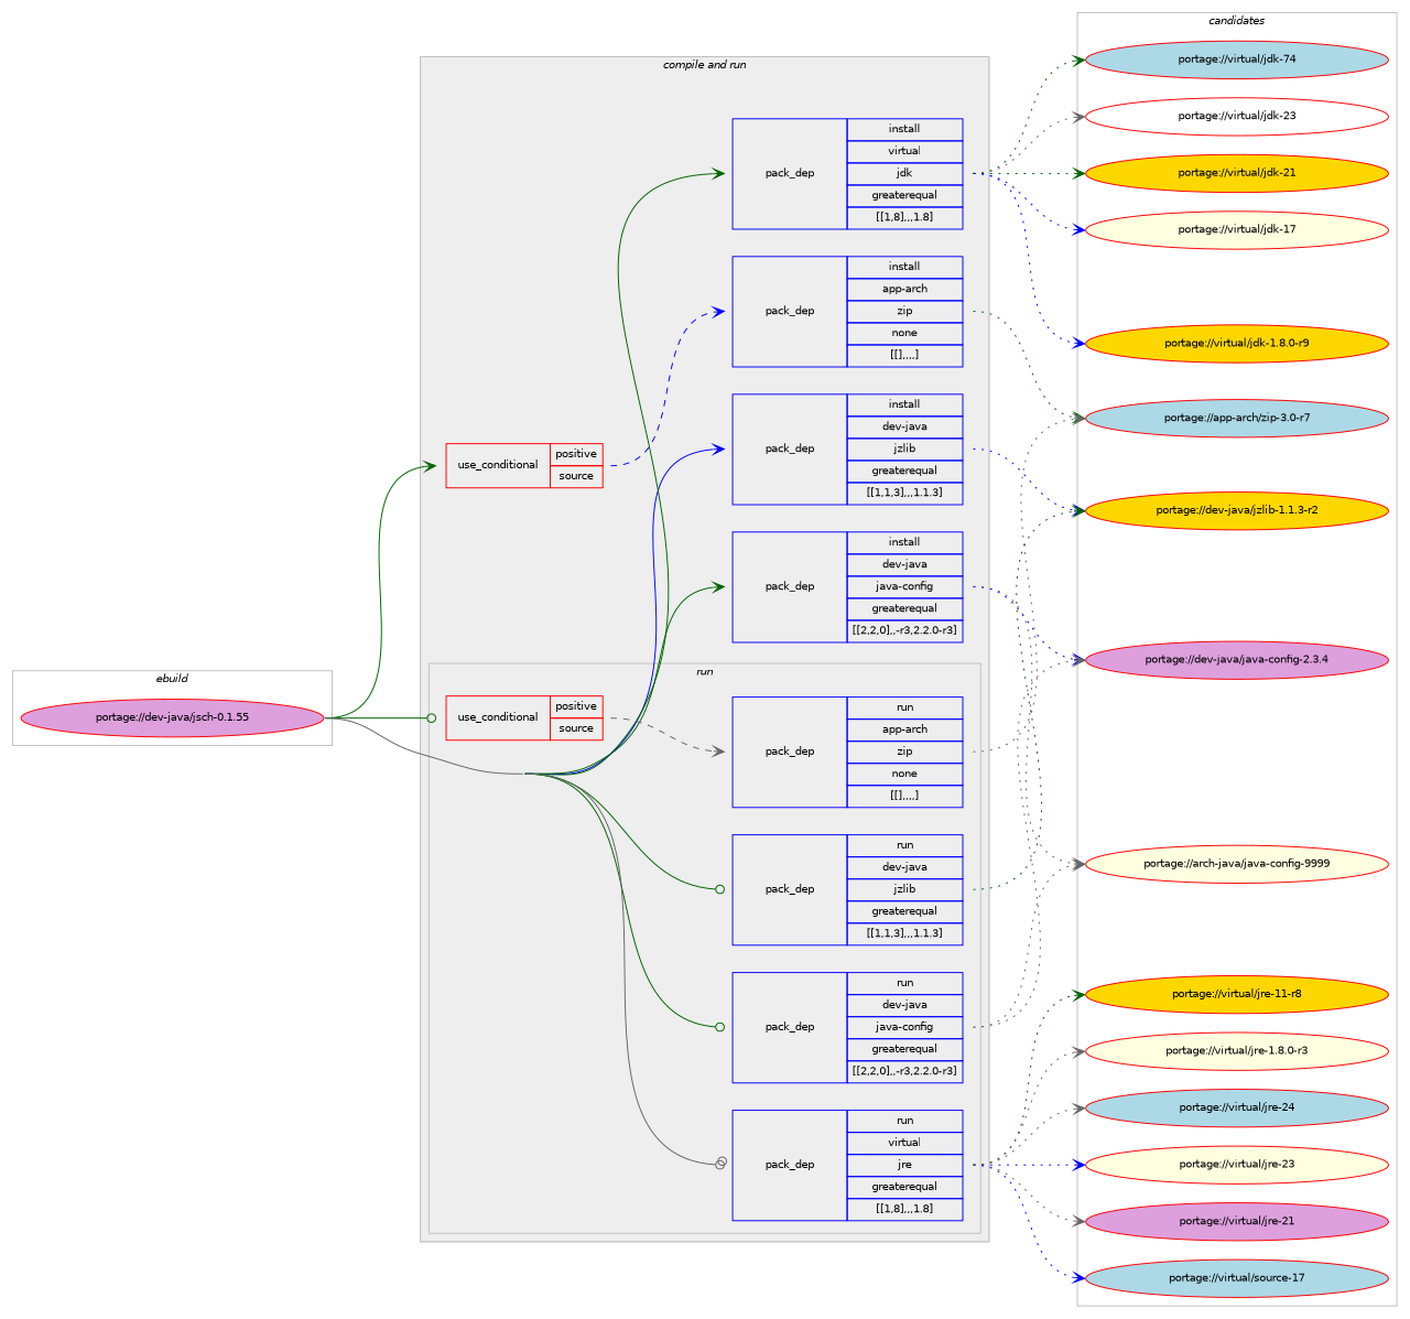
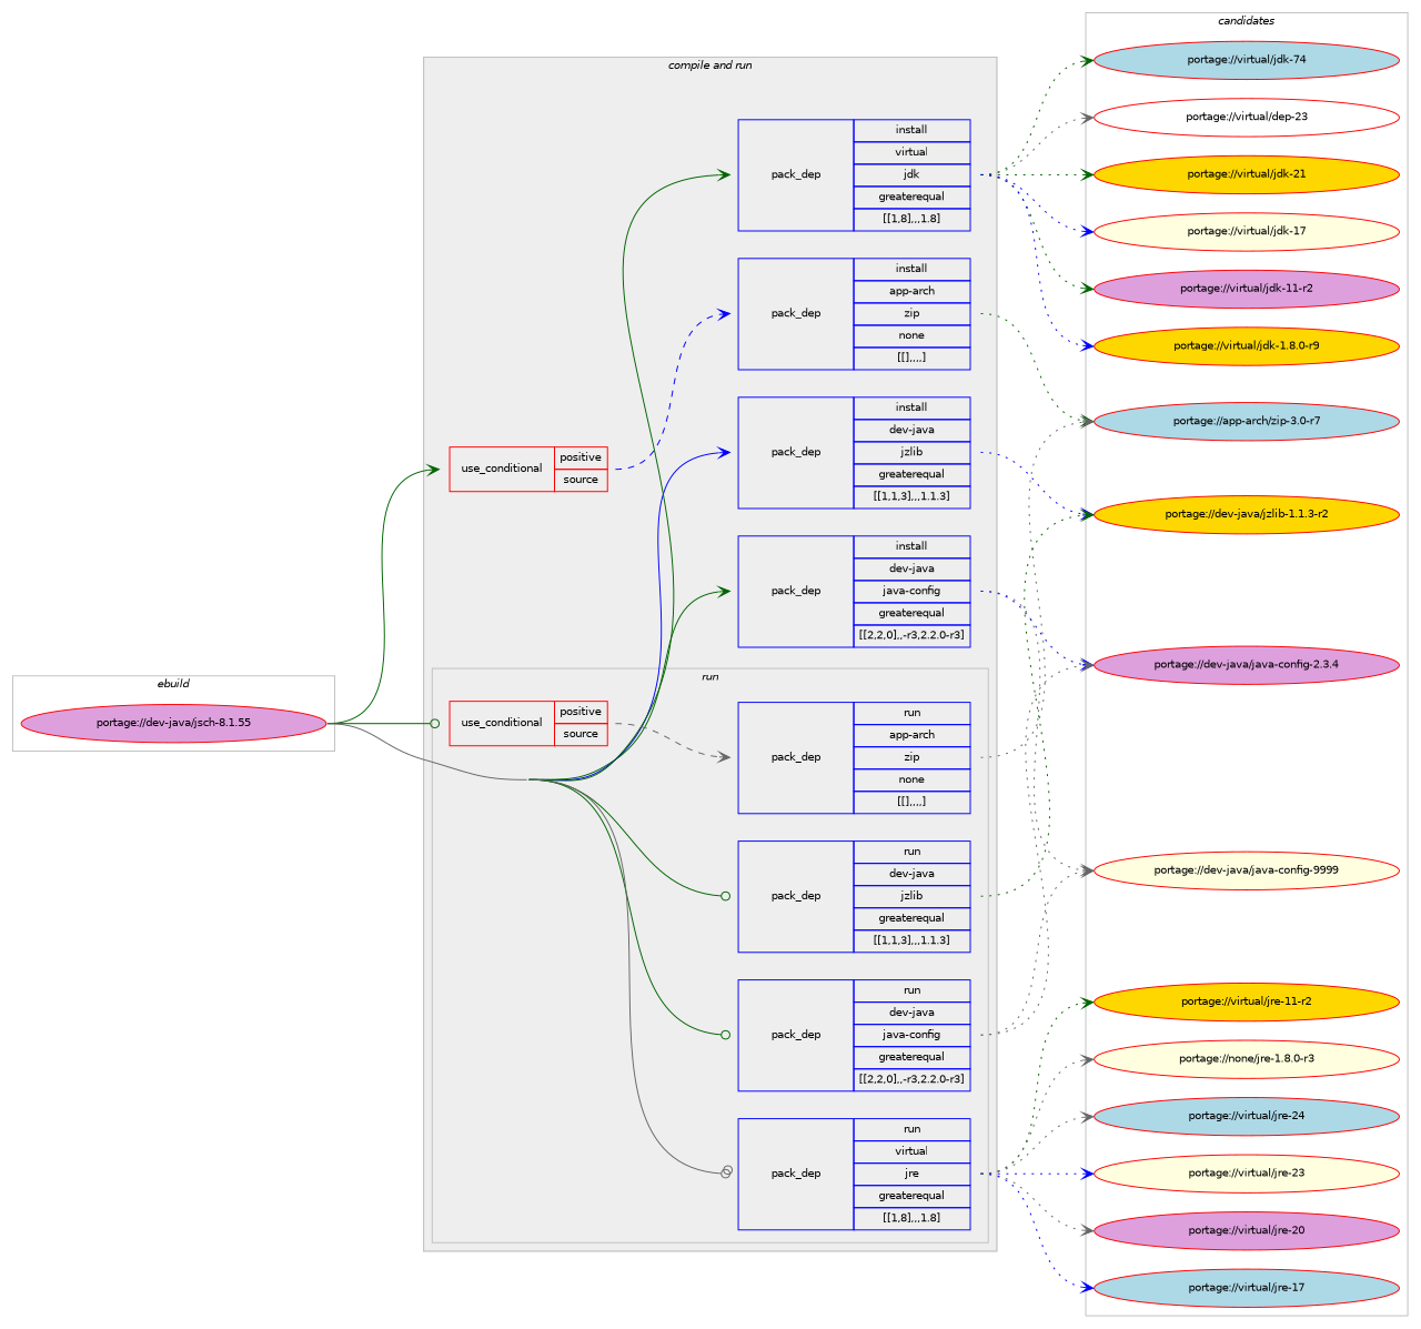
  digraph {
    compound=true
    concentrate=true
    fontname=Helvetica
    fontsize=10
    newrank=true
    rankdir=LR
    ranksep=1.5
    node [color=red fontname=Helvetica fontsize=10 style=filled]
    edge [arrowhead=vee color=darkgreen headport=w style=dotted tailport=e weight=100]
-   n1 [fillcolor=plum label="portage://dev-java/jsch-0.1.55" width=4]
+   n1 [fillcolor=plum label="portage://dev-java/jsch-8.1.55" width=4]
    n2 [color=blue label=<<TABLE BORDER="0" CELLBORDER="1" CELLSPACING="0" CELLPADDING="4" WIDTH="220"><TR><TD ROWSPAN="6" CELLPADDING="30">pack_dep</TD></TR><TR><TD WIDTH="110">install</TD></TR><TR><TD>app-arch</TD></TR><TR><TD>zip</TD></TR><TR><TD>none</TD></TR><TR><TD>[[],,,,]</TD></TR></TABLE>> shape=none style=""]
    n3 [label=<<TABLE BORDER="0" CELLBORDER="1" CELLSPACING="0" CELLPADDING="4"><TR><TD ROWSPAN="3" CELLPADDING="10">use_conditional</TD></TR><TR><TD>positive</TD></TR><TR><TD>source</TD></TR></TABLE>> shape=none style=""]
    n4 [color=blue label=<<TABLE BORDER="0" CELLBORDER="1" CELLSPACING="0" CELLPADDING="4" WIDTH="220"><TR><TD ROWSPAN="6" CELLPADDING="30">pack_dep</TD></TR><TR><TD WIDTH="110">install</TD></TR><TR><TD>dev-java</TD></TR><TR><TD>java-config</TD></TR><TR><TD>greaterequal</TD></TR><TR><TD>[[2,2,0],,-r3,2.2.0-r3]</TD></TR></TABLE>> shape=none style=""]
    n5 [color=blue label=<<TABLE BORDER="0" CELLBORDER="1" CELLSPACING="0" CELLPADDING="4" WIDTH="220"><TR><TD ROWSPAN="6" CELLPADDING="30">pack_dep</TD></TR><TR><TD WIDTH="110">install</TD></TR><TR><TD>dev-java</TD></TR><TR><TD>jzlib</TD></TR><TR><TD>greaterequal</TD></TR><TR><TD>[[1,1,3],,,1.1.3]</TD></TR></TABLE>> shape=none style=""]
    n6 [color=blue label=<<TABLE BORDER="0" CELLBORDER="1" CELLSPACING="0" CELLPADDING="4" WIDTH="220"><TR><TD ROWSPAN="6" CELLPADDING="30">pack_dep</TD></TR><TR><TD WIDTH="110">install</TD></TR><TR><TD>virtual</TD></TR><TR><TD>jdk</TD></TR><TR><TD>greaterequal</TD></TR><TR><TD>[[1,8],,,1.8]</TD></TR></TABLE>> shape=none style=""]
    n7 [color=blue label=<<TABLE BORDER="0" CELLBORDER="1" CELLSPACING="0" CELLPADDING="4" WIDTH="220"><TR><TD ROWSPAN="6" CELLPADDING="30">pack_dep</TD></TR><TR><TD WIDTH="110">run</TD></TR><TR><TD>app-arch</TD></TR><TR><TD>zip</TD></TR><TR><TD>none</TD></TR><TR><TD>[[],,,,]</TD></TR></TABLE>> shape=none style=""]
    n8 [label=<<TABLE BORDER="0" CELLBORDER="1" CELLSPACING="0" CELLPADDING="4"><TR><TD ROWSPAN="3" CELLPADDING="10">use_conditional</TD></TR><TR><TD>positive</TD></TR><TR><TD>source</TD></TR></TABLE>> shape=none style=""]
    n9 [color=blue label=<<TABLE BORDER="0" CELLBORDER="1" CELLSPACING="0" CELLPADDING="4" WIDTH="220"><TR><TD ROWSPAN="6" CELLPADDING="30">pack_dep</TD></TR><TR><TD WIDTH="110">run</TD></TR><TR><TD>dev-java</TD></TR><TR><TD>java-config</TD></TR><TR><TD>greaterequal</TD></TR><TR><TD>[[2,2,0],,-r3,2.2.0-r3]</TD></TR></TABLE>> shape=none style=""]
    n10 [color=blue label=<<TABLE BORDER="0" CELLBORDER="1" CELLSPACING="0" CELLPADDING="4" WIDTH="220"><TR><TD ROWSPAN="6" CELLPADDING="30">pack_dep</TD></TR><TR><TD WIDTH="110">run</TD></TR><TR><TD>dev-java</TD></TR><TR><TD>jzlib</TD></TR><TR><TD>greaterequal</TD></TR><TR><TD>[[1,1,3],,,1.1.3]</TD></TR></TABLE>> shape=none style=""]
    n11 [color=blue label=<<TABLE BORDER="0" CELLBORDER="1" CELLSPACING="0" CELLPADDING="4" WIDTH="220"><TR><TD ROWSPAN="6" CELLPADDING="30">pack_dep</TD></TR><TR><TD WIDTH="110">run</TD></TR><TR><TD>virtual</TD></TR><TR><TD>jre</TD></TR><TR><TD>greaterequal</TD></TR><TR><TD>[[1,8],,,1.8]</TD></TR></TABLE>> shape=none style=""]
    n12 [fillcolor=lightblue label="portage://app-arch/zip-3.0-r7" width=4]
-   n13 [fillcolor=lightyellow label="portage://arch-java/java-config-9999" width=4]
+   n13 [fillcolor=lightyellow label="portage://dev-java/java-config-9999" width=4]
    n14 [fillcolor=plum label="portage://dev-java/java-config-2.3.4" width=4]
    n15 [fillcolor=gold label="portage://dev-java/jzlib-1.1.3-r2" width=4]
    n16 [fillcolor=lightblue label="portage://virtual/jdk-74" width=4]
-   n17 [fillcolor=white label="portage://virtual/jdk-23" width=4]
+   n17 [fillcolor=white label="portage://virtual/dep-23" width=4]
    n18 [fillcolor=gold label="portage://virtual/jdk-21" width=4]
    n19 [fillcolor=lightyellow label="portage://virtual/jdk-17" width=4]
+   n20 [fillcolor=plum label="portage://virtual/jdk-11-r2" width=4]
    n21 [fillcolor=gold label="portage://virtual/jdk-1.8.0-r9" width=4]
    n22 [fillcolor=lightblue label="portage://virtual/jre-24" width=4]
    n23 [fillcolor=lightyellow label="portage://virtual/jre-23" width=4]
-   n24 [fillcolor=plum label="portage://virtual/jre-21" width=4]
-   n25 [fillcolor=lightblue label="portage://virtual/source-17" width=4]
-   n26 [fillcolor=gold label="portage://virtual/jre-11-r8" width=4]
-   n27 [fillcolor=lightyellow label="portage://virtual/jre-1.8.0-r3" width=4]
+   n24 [fillcolor=plum label="portage://virtual/jre-20" width=4]
+   n25 [fillcolor=lightblue label="portage://virtual/jre-17" width=4]
+   n26 [fillcolor=gold label="portage://virtual/jre-11-r2" width=4]
+   n27 [fillcolor=lightyellow label="portage://none/jre-1.8.0-r3" width=4]
    subgraph cluster_1 {
      color=gray
      label=<<i>ebuild</i>>
      n1
    }
    subgraph cluster_2 {
      color=gray
      label=<<i>dependencies</i>>
      subgraph cluster_3 {
        color=gray
        fillcolor="#eeeeee"
        label=<<i>compile</i>>
        style=filled
        subgraph sub_4 {
          color=gray
          fillcolor="#eeeeee"
          label=<<i>compile</i>>
          style=filled
          n4
        }
        subgraph sub_5 {
          color=gray
          fillcolor="#eeeeee"
          label=<<i>compile</i>>
          style=filled
          n3
          subgraph sub_6 {
            color=gray
            fillcolor="#eeeeee"
            label=<<i>compile</i>>
            style=filled
            n2
          }
        }
        subgraph sub_7 {
          color=gray
          fillcolor="#eeeeee"
          label=<<i>compile</i>>
          style=filled
          n5
        }
        subgraph sub_8 {
          color=gray
          fillcolor="#eeeeee"
          label=<<i>compile</i>>
          style=filled
          n6
        }
      }
      subgraph cluster_9 {
        color=gray
        fillcolor="#eeeeee"
        label=<<i>compile and run</i>>
        style=filled
      }
      subgraph cluster_10 {
        color=gray
        fillcolor="#eeeeee"
        label=<<i>run</i>>
        style=filled
        subgraph sub_11 {
          color=gray
          fillcolor="#eeeeee"
          label=<<i>run</i>>
          style=filled
          n8
          subgraph sub_12 {
            color=gray
            fillcolor="#eeeeee"
            label=<<i>run</i>>
            style=filled
            n7
          }
        }
        subgraph sub_13 {
          color=gray
          fillcolor="#eeeeee"
          label=<<i>run</i>>
          style=filled
          n9
        }
        subgraph sub_14 {
          color=gray
          fillcolor="#eeeeee"
          label=<<i>run</i>>
          style=filled
          n10
        }
        subgraph sub_15 {
          color=gray
          fillcolor="#eeeeee"
          label=<<i>run</i>>
          style=filled
          n11
        }
      }
    }
    subgraph cluster_16 {
      color=gray
      label=<<i>candidates</i>>
      rank=same
      subgraph sub_17 {
        color=black
        label=<<i>candidates</i>>
        nodesep=1
        rank=same
        n12
      }
      subgraph sub_18 {
        color=black
        label=<<i>candidates</i>>
        nodesep=1
        rank=same
        n13
        n14
      }
      subgraph sub_19 {
        color=black
        label=<<i>candidates</i>>
        nodesep=1
        rank=same
        n15
      }
      subgraph sub_20 {
        color=black
        label=<<i>candidates</i>>
        nodesep=1
        rank=same
        n16
        n17
        n18
        n19
+       n20
        n21
      }
      subgraph sub_21 {
        color=black
        label=<<i>candidates</i>>
        nodesep=1
        rank=same
        n12
      }
      subgraph sub_22 {
        color=black
        label=<<i>candidates</i>>
        nodesep=1
        rank=same
        n13
        n14
      }
      subgraph sub_23 {
        color=black
        label=<<i>candidates</i>>
        nodesep=1
        rank=same
        n15
      }
      subgraph sub_24 {
        color=black
        label=<<i>candidates</i>>
        nodesep=1
        rank=same
        n22
        n23
        n24
        n25
        n26
        n27
      }
    }
    n1 -> n3 [style=solid weight=20]
    n1 -> n4 [style=solid weight=20]
    n1 -> n5 [color=blue style=solid weight=20]
    n1 -> n6 [style=solid weight=20]
    n1 -> n8 [arrowhead=odot style=solid weight=20]
    n1 -> n9 [arrowhead=odot style=solid weight=20]
    n1 -> n10 [arrowhead=odot style=solid weight=20]
    n1 -> n11 [arrowhead=odot color=gray40 style=solid weight=20]
    n2 -> n12
    n3 -> n2 [color=blue style=dashed weight=20]
    n4 -> n13 [color=gray40]
    n4 -> n14 [color=blue]
    n5 -> n15 [color=blue]
    n6 -> n16
    n6 -> n17 [color=gray40]
    n6 -> n18
    n6 -> n19 [color=blue]
+   n6 -> n20
    n6 -> n21 [color=blue]
    n7 -> n12 [color=gray40]
    n8 -> n7 [color=gray40 style=dashed weight=20]
    n9 -> n13 [color=gray40]
    n9 -> n14 [color=gray40]
    n10 -> n15
    n11 -> n22 [color=gray40]
    n11 -> n23 [color=blue]
    n11 -> n24 [color=gray40]
    n11 -> n25 [color=blue]
    n11 -> n26
    n11 -> n27 [color=gray40]
  }
